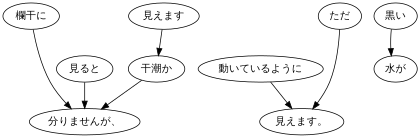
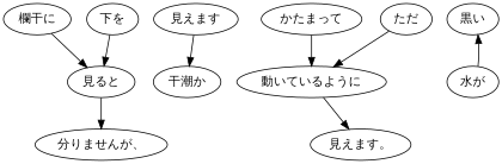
  digraph {
    fontname="Patrick Hand"
    node [fontname="Patrick Hand"]
    edge [fontname="Patrick Hand"]
    n1 [label="欄干に"]
    n2 [label="見ると"]
    n3 [label="分りませんが、"]
+   n4 [label="下を"]
    n5 [label="見えます"]
    n6 [label="干潮か"]
    n7 [label="見えます。"]
    n8 [label="黒い"]
    n9 [label="水が"]
+   n10 [label="かたまって"]
    n11 [label="動いているように"]
    n12 [label="ただ"]
-   n1 -> n3
+   n1 -> n2
    n2 -> n3
+   n4 -> n2
    n5 -> n6
-   n6 -> n3
-   n8 -> n9
+   n9 -> n8
+   n10 -> n11
    n11 -> n7
-   n12 -> n7
+   n12 -> n11
  }
